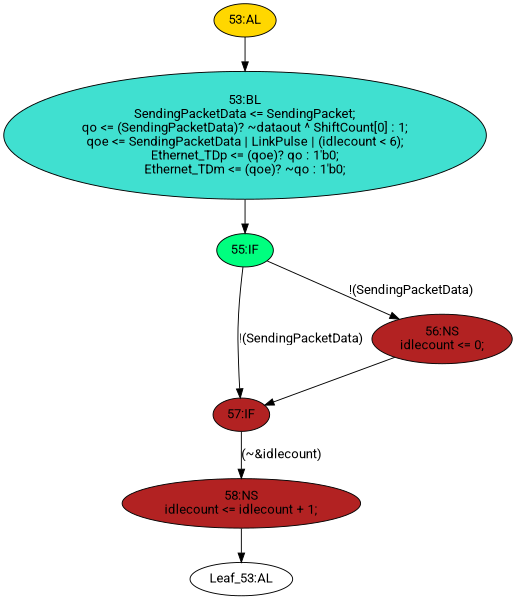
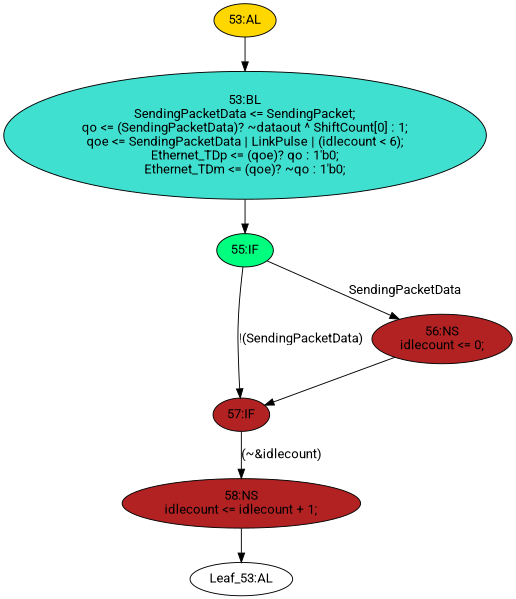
  strict digraph {
    fontname=Roboto
    node [fillcolor=firebrick fontname=Roboto statements="[]" style=filled typ=IfStatement]
    edge [cond="[]" fontname=Roboto lineno=None]
    n1 [ast="<pyverilog.vparser.ast.Block object at 0x7f9d4b7fbb10>" fillcolor=turquoise label="53:BL\nSendingPacketData <= SendingPacket;\nqo <= (SendingPacketData)? ~dataout ^ ShiftCount[0] : 1;\nqoe <= SendingPacketData | LinkPulse | (idlecount < 6);\nEthernet_TDp <= (qoe)? qo : 1'b0;\nEthernet_TDm <= (qoe)? ~qo : 1'b0;" statements="[<pyverilog.vparser.ast.NonblockingSubstitution object at 0x7f9d4b7f5110>, <pyverilog.vparser.ast.NonblockingSubstitution object at 0x7f9d4b7f5f90>, <pyverilog.vparser.ast.NonblockingSubstitution object at 0x7f9d4b7fb350>, <pyverilog.vparser.ast.NonblockingSubstitution object at 0x7f9d4b7fb650>, <pyverilog.vparser.ast.NonblockingSubstitution object at 0x7f9d4b7fb890>]" typ=Block]
    n2 [ast="<pyverilog.vparser.ast.IfStatement object at 0x7f9d4b7fbb50>" fillcolor=springgreen label="55:IF"]
    n3 [ast="<pyverilog.vparser.ast.IfStatement object at 0x7f9d4b7fbbd0>" label="57:IF"]
    n4 [ast="<pyverilog.vparser.ast.NonblockingSubstitution object at 0x7f9d4b7fbe90>" label="56:NS\nidlecount <= 0;" statements="[<pyverilog.vparser.ast.NonblockingSubstitution object at 0x7f9d4b7fbe90>]" typ=NonblockingSubstitution]
    n5 [ast="<pyverilog.vparser.ast.NonblockingSubstitution object at 0x7f9d4b7fbc50>" label="58:NS\nidlecount <= idlecount + 1;" statements="[<pyverilog.vparser.ast.NonblockingSubstitution object at 0x7f9d4b7fbc50>]" typ=NonblockingSubstitution]
    n6 [def_var="['Ethernet_TDp', 'idlecount', 'SendingPacketData', 'qoe', 'Ethernet_TDm', 'qo']" label="Leaf_53:AL" fillcolor="" statements="" style="" typ=""]
    n7 [ast="<pyverilog.vparser.ast.Always object at 0x7f9d4b77f050>" clk_sens=True fillcolor=gold label="53:AL" sens="['clk20']" typ=Always use_var="['ShiftCount', 'idlecount', 'LinkPulse', 'SendingPacketData', 'qoe', 'dataout', 'SendingPacket', 'qo']"]
    n1 -> n2
    n2 -> n3 [cond="['SendingPacketData']" label="!(SendingPacketData)" lineno=55]
-   n2 -> n4 [cond="['SendingPacketData']" label="!(SendingPacketData)" lineno=55]
+   n2 -> n4 [cond="['SendingPacketData']" label=SendingPacketData lineno=55]
    n3 -> n5 [cond="['idlecount']" label="(~&idlecount)" lineno=57]
    n4 -> n3
    n5 -> n6
    n7 -> n1
  }
